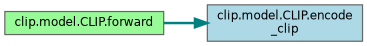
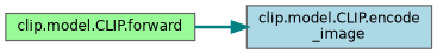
  digraph {
    rankdir=RL
    node [fontname=Helvetica fontsize=10 shape=box style=filled]
-   n1 [color=gray40 fillcolor=lightblue fontcolor=black height=0.2 label="clip.model.CLIP.encode\l_clip" width=0.4]
+   n1 [color=gray40 fillcolor=lightblue fontcolor=black height=0.2 label="clip.model.CLIP.encode\l_image" width=0.4]
    n2 [color=grey40 fillcolor=palegreen height=0.2 label="clip.model.CLIP.forward" width=0.4]
    n1 -> n2 [color=teal dir=back fontname=Helvetica fontsize=10 labelfontname=Helvetica labelfontsize=10 style=bold]
  }
